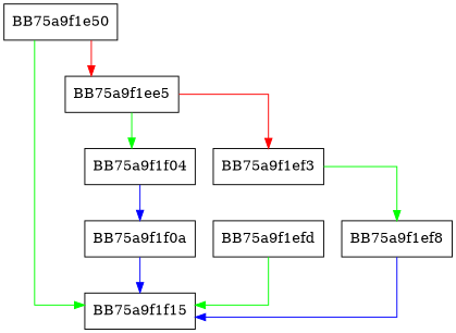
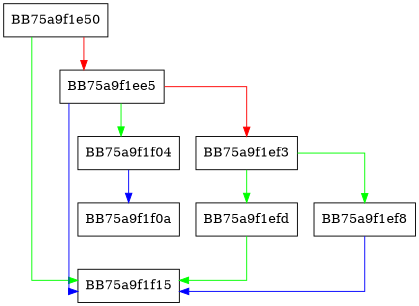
  digraph {
    splines=ortho
    node [shape=box]
    edge [color=green]
    BB75a9f1e50
    BB75a9f1f15
    BB75a9f1ee5
    BB75a9f1f04
    BB75a9f1ef3
    BB75a9f1f0a
    BB75a9f1efd
    BB75a9f1ef8
    BB75a9f1e50 -> BB75a9f1f15
    BB75a9f1e50 -> BB75a9f1ee5 [color=red]
    BB75a9f1ee5 -> BB75a9f1f04
    BB75a9f1ee5 -> BB75a9f1ef3 [color=red]
    BB75a9f1f04 -> BB75a9f1f0a [color=blue]
+   BB75a9f1ef3 -> BB75a9f1efd
    BB75a9f1ef3 -> BB75a9f1ef8
-   BB75a9f1f0a -> BB75a9f1f15 [color=blue]
+   BB75a9f1ee5 -> BB75a9f1f15 [color=blue]
    BB75a9f1efd -> BB75a9f1f15
    BB75a9f1ef8 -> BB75a9f1f15 [color=blue]
  }
